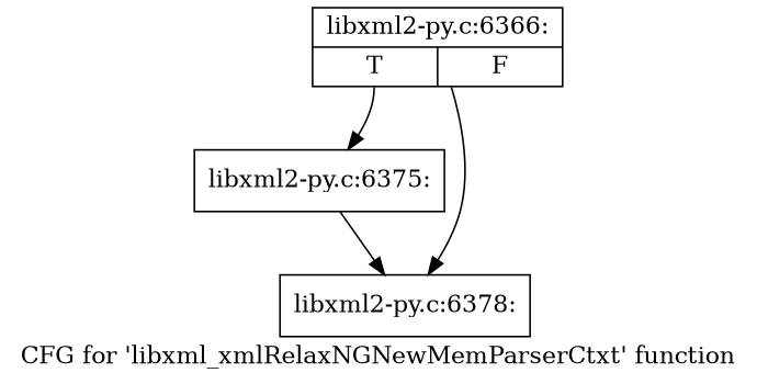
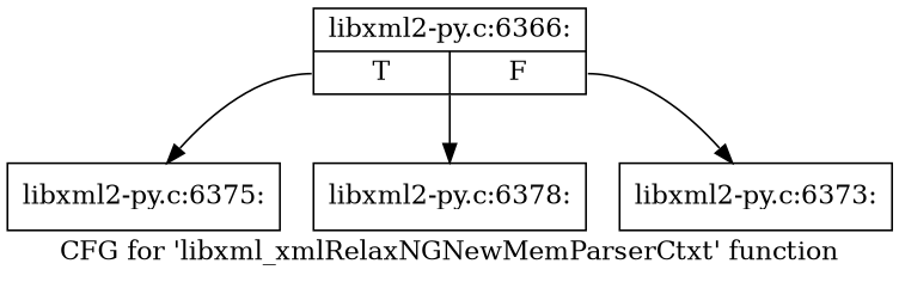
  digraph {
    label="CFG for 'libxml_xmlRelaxNGNewMemParserCtxt' function"
    node [shape=record]
    n1 [label="{libxml2-py.c:6366:|{<s0>T|<s1>F}}"]
    n2 [label="{libxml2-py.c:6375:}"]
+   n3 [label="{libxml2-py.c:6373:}"]
    n4 [label="{libxml2-py.c:6378:}"]
    n1 -> n2 [tailport=s0]
+   n1 -> n3 [tailport=s1]
    n1 -> n4
-   n2 -> n4
  }
